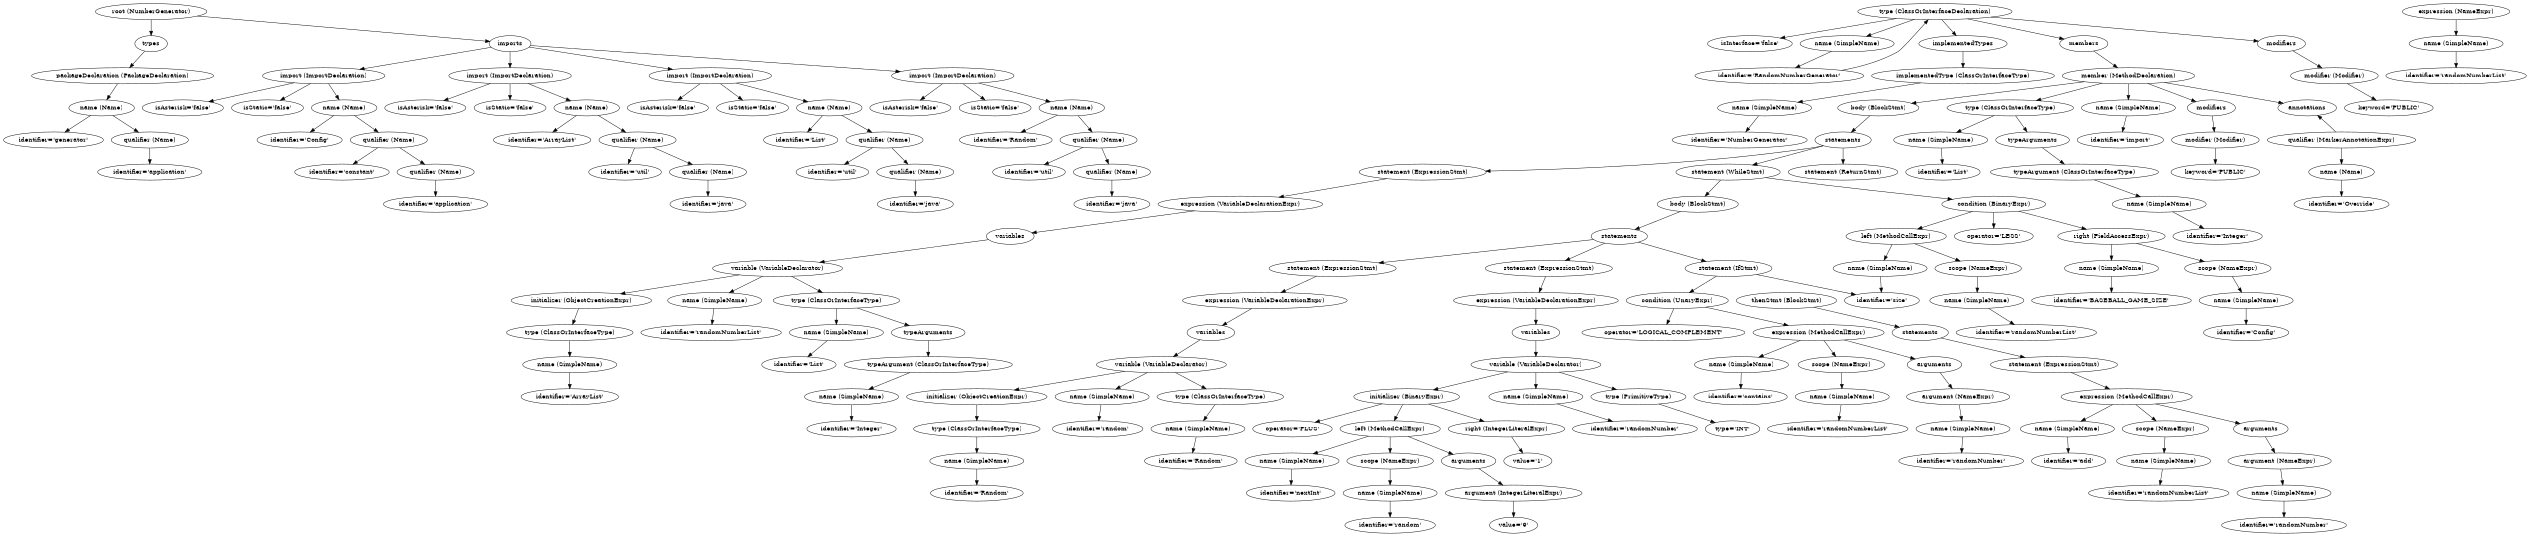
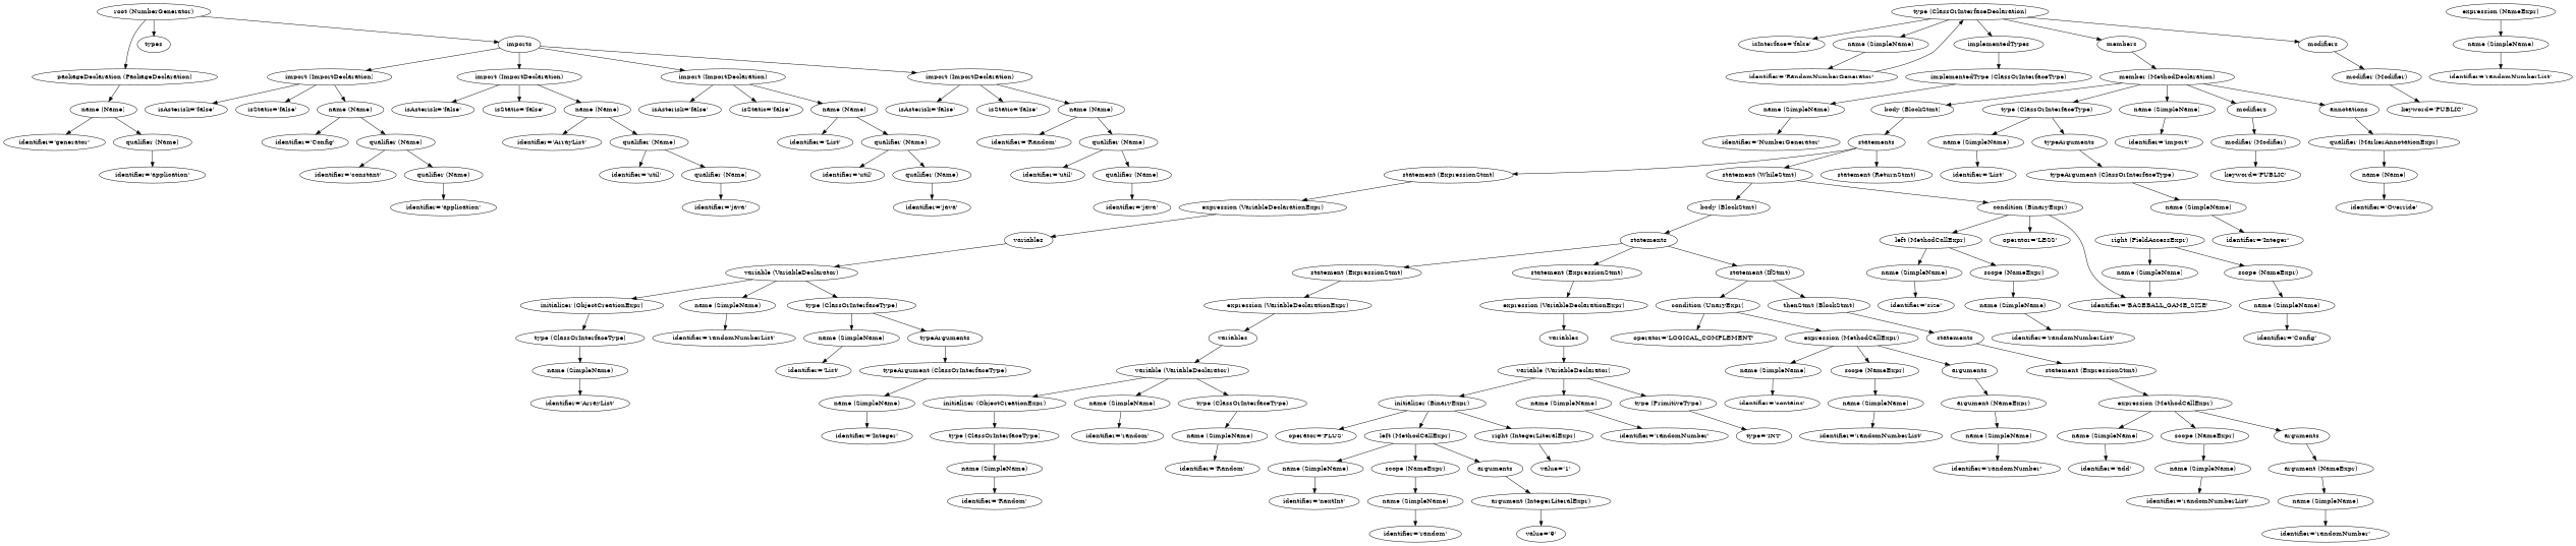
  digraph {
    n1 [label="root (NumberGenerator)"]
    n2 [label="packageDeclaration (PackageDeclaration)"]
    n3 [label=imports]
    n4 [label=types]
    n5 [label="name (Name)"]
    n6 [label="import (ImportDeclaration)"]
    n7 [label="import (ImportDeclaration)"]
    n8 [label="import (ImportDeclaration)"]
    n9 [label="import (ImportDeclaration)"]
    n10 [label="identifier='generator'"]
    n11 [label="qualifier (Name)"]
    n12 [label="identifier='application'"]
    n13 [label="isAsterisk='false'"]
    n14 [label="isStatic='false'"]
    n15 [label="name (Name)"]
    n16 [label="isAsterisk='false'"]
    n17 [label="isStatic='false'"]
    n18 [label="name (Name)"]
    n19 [label="isAsterisk='false'"]
    n20 [label="isStatic='false'"]
    n21 [label="name (Name)"]
    n22 [label="isAsterisk='false'"]
    n23 [label="isStatic='false'"]
    n24 [label="name (Name)"]
    n25 [label="identifier='Config'"]
    n26 [label="qualifier (Name)"]
    n27 [label="identifier='constant'"]
    n28 [label="qualifier (Name)"]
    n29 [label="identifier='application'"]
    n30 [label="identifier='ArrayList'"]
    n31 [label="qualifier (Name)"]
    n32 [label="identifier='util'"]
    n33 [label="qualifier (Name)"]
    n34 [label="identifier='java'"]
    n35 [label="identifier='List'"]
    n36 [label="qualifier (Name)"]
    n37 [label="identifier='util'"]
    n38 [label="qualifier (Name)"]
    n39 [label="identifier='java'"]
    n40 [label="identifier='Random'"]
    n41 [label="qualifier (Name)"]
    n42 [label="identifier='util'"]
    n43 [label="qualifier (Name)"]
    n44 [label="identifier='java'"]
    n45 [label="type (ClassOrInterfaceDeclaration)"]
    n46 [label="isInterface='false'"]
    n47 [label="name (SimpleName)"]
    n48 [label=implementedTypes]
    n49 [label=members]
    n50 [label=modifiers]
    n51 [label="identifier='RandomNumberGenerator'"]
    n52 [label="implementedType (ClassOrInterfaceType)"]
    n53 [label="member (MethodDeclaration)"]
    n54 [label="modifier (Modifier)"]
    n55 [label="name (SimpleName)"]
    n56 [label="identifier='NumberGenerator'"]
    n57 [label="body (BlockStmt)"]
    n58 [label="type (ClassOrInterfaceType)"]
    n59 [label="name (SimpleName)"]
    n60 [label=modifiers]
    n61 [label=annotations]
    n62 [label=statements]
    n63 [label="name (SimpleName)"]
    n64 [label=typeArguments]
    n65 [label="identifier='import'"]
    n66 [label="modifier (Modifier)"]
    n67 [label="qualifier (MarkerAnnotationExpr)"]
    n68 [label="statement (ExpressionStmt)"]
    n69 [label="statement (WhileStmt)"]
    n70 [label="statement (ReturnStmt)"]
    n71 [label="expression (VariableDeclarationExpr)"]
    n72 [label="body (BlockStmt)"]
    n73 [label="condition (BinaryExpr)"]
    n74 [label=variables]
    n75 [label="variable (VariableDeclarator)"]
    n76 [label="initializer (ObjectCreationExpr)"]
    n77 [label="name (SimpleName)"]
    n78 [label="type (ClassOrInterfaceType)"]
    n79 [label="type (ClassOrInterfaceType)"]
    n80 [label="identifier='randomNumberList'"]
    n81 [label="name (SimpleName)"]
    n82 [label=typeArguments]
    n83 [label="name (SimpleName)"]
    n84 [label="identifier='ArrayList'"]
    n85 [label="identifier='List'"]
    n86 [label="typeArgument (ClassOrInterfaceType)"]
    n87 [label="name (SimpleName)"]
    n88 [label="identifier='Integer'"]
    n89 [label=statements]
    n90 [label="operator='LESS'"]
    n91 [label="left (MethodCallExpr)"]
    n92 [label="right (FieldAccessExpr)"]
    n93 [label="statement (ExpressionStmt)"]
    n94 [label="statement (ExpressionStmt)"]
    n95 [label="statement (IfStmt)"]
    n96 [label="expression (VariableDeclarationExpr)"]
    n97 [label="expression (VariableDeclarationExpr)"]
    n98 [label="condition (UnaryExpr)"]
    n99 [label="thenStmt (BlockStmt)"]
    n100 [label=variables]
    n101 [label="variable (VariableDeclarator)"]
    n102 [label="initializer (ObjectCreationExpr)"]
    n103 [label="name (SimpleName)"]
    n104 [label="type (ClassOrInterfaceType)"]
    n105 [label="type (ClassOrInterfaceType)"]
    n106 [label="identifier='random'"]
    n107 [label="name (SimpleName)"]
    n108 [label="name (SimpleName)"]
    n109 [label="identifier='Random'"]
    n110 [label="identifier='Random'"]
    n111 [label=variables]
    n112 [label="variable (VariableDeclarator)"]
    n113 [label="initializer (BinaryExpr)"]
    n114 [label="name (SimpleName)"]
    n115 [label="type (PrimitiveType)"]
    n116 [label="operator='PLUS'"]
    n117 [label="left (MethodCallExpr)"]
    n118 [label="right (IntegerLiteralExpr)"]
    n119 [label="identifier='randomNumber'"]
    n120 [label="type='INT'"]
    n121 [label="name (SimpleName)"]
    n122 [label="scope (NameExpr)"]
    n123 [label=arguments]
    n124 [label="value='1'"]
    n125 [label="identifier='nextInt'"]
    n126 [label="name (SimpleName)"]
    n127 [label="argument (IntegerLiteralExpr)"]
    n128 [label="identifier='random'"]
    n129 [label="value='9'"]
    n130 [label="operator='LOGICAL_COMPLEMENT'"]
    n131 [label="expression (MethodCallExpr)"]
    n132 [label=statements]
    n133 [label="name (SimpleName)"]
    n134 [label="scope (NameExpr)"]
    n135 [label=arguments]
    n136 [label="identifier='contains'"]
    n137 [label="name (SimpleName)"]
    n138 [label="argument (NameExpr)"]
    n139 [label="identifier='randomNumberList'"]
    n140 [label="name (SimpleName)"]
    n141 [label="identifier='randomNumber'"]
    n142 [label="statement (ExpressionStmt)"]
    n143 [label="expression (MethodCallExpr)"]
    n144 [label="name (SimpleName)"]
    n145 [label="scope (NameExpr)"]
    n146 [label=arguments]
    n147 [label="identifier='add'"]
    n148 [label="name (SimpleName)"]
    n149 [label="argument (NameExpr)"]
    n150 [label="identifier='randomNumberList'"]
    n151 [label="name (SimpleName)"]
    n152 [label="identifier='randomNumber'"]
    n153 [label="name (SimpleName)"]
    n154 [label="scope (NameExpr)"]
    n155 [label="name (SimpleName)"]
    n156 [label="scope (NameExpr)"]
    n157 [label="identifier='size'"]
    n158 [label="name (SimpleName)"]
    n159 [label="identifier='randomNumberList'"]
    n160 [label="identifier='BASEBALL_GAME_SIZE'"]
    n161 [label="name (SimpleName)"]
    n162 [label="identifier='Config'"]
    n163 [label="expression (NameExpr)"]
    n164 [label="name (SimpleName)"]
    n165 [label="identifier='randomNumberList'"]
    n166 [label="identifier='List'"]
    n167 [label="typeArgument (ClassOrInterfaceType)"]
    n168 [label="name (SimpleName)"]
    n169 [label="identifier='Integer'"]
    n170 [label="keyword='PUBLIC'"]
    n171 [label="name (Name)"]
    n172 [label="identifier='Override'"]
    n173 [label="keyword='PUBLIC'"]
-   n4 -> n2
+   n1 -> n2
    n1 -> n3
    n1 -> n4
    n2 -> n5
    n3 -> n6
    n3 -> n7
    n3 -> n8
    n3 -> n9
    n5 -> n10
    n5 -> n11
    n6 -> n13
    n6 -> n14
    n6 -> n15
    n7 -> n16
    n7 -> n17
    n7 -> n18
    n8 -> n19
    n8 -> n20
    n8 -> n21
    n9 -> n22
    n9 -> n23
    n9 -> n24
    n11 -> n12
    n15 -> n25
    n15 -> n26
    n18 -> n30
    n18 -> n31
    n21 -> n35
    n21 -> n36
    n24 -> n40
    n24 -> n41
    n26 -> n27
    n26 -> n28
    n28 -> n29
    n31 -> n32
    n31 -> n33
    n33 -> n34
    n36 -> n37
    n36 -> n38
    n38 -> n39
    n41 -> n42
    n41 -> n43
    n43 -> n44
    n45 -> n46
    n45 -> n47
    n45 -> n48
    n45 -> n49
    n45 -> n50
    n47 -> n51
    n48 -> n52
    n49 -> n53
    n50 -> n54
    n51 -> n45
    n52 -> n55
    n53 -> n57
    n53 -> n58
    n53 -> n59
    n53 -> n60
    n53 -> n61
    n54 -> n173
    n55 -> n56
    n57 -> n62
    n58 -> n63
    n58 -> n64
    n59 -> n65
    n60 -> n66
-   n67 -> n61
+   n61 -> n67
    n62 -> n68
    n62 -> n69
    n62 -> n70
    n63 -> n166
    n64 -> n167
    n66 -> n170
    n67 -> n171
    n68 -> n71
    n69 -> n72
    n69 -> n73
    n71 -> n74
    n72 -> n89
    n73 -> n90
    n73 -> n91
-   n73 -> n92
+   n73 -> n160
    n74 -> n75
    n75 -> n76
    n75 -> n77
    n75 -> n78
    n76 -> n79
    n77 -> n80
    n78 -> n81
    n78 -> n82
    n79 -> n83
    n81 -> n85
    n82 -> n86
    n83 -> n84
    n86 -> n87
    n87 -> n88
    n89 -> n93
    n89 -> n94
    n89 -> n95
    n91 -> n153
    n91 -> n154
    n92 -> n155
    n92 -> n156
    n93 -> n96
    n94 -> n97
    n95 -> n98
-   n95 -> n157
+   n95 -> n99
    n96 -> n100
    n97 -> n111
    n98 -> n130
    n98 -> n131
    n99 -> n132
    n100 -> n101
    n101 -> n102
    n101 -> n103
    n101 -> n104
    n102 -> n105
    n103 -> n106
    n104 -> n107
    n105 -> n108
    n107 -> n110
    n108 -> n109
    n111 -> n112
    n112 -> n113
    n112 -> n114
    n112 -> n115
    n113 -> n116
    n113 -> n117
    n113 -> n118
    n114 -> n119
    n115 -> n120
    n117 -> n121
    n117 -> n122
    n117 -> n123
    n118 -> n124
    n121 -> n125
    n122 -> n126
    n123 -> n127
    n126 -> n128
    n127 -> n129
    n131 -> n133
    n131 -> n134
    n131 -> n135
    n132 -> n142
    n133 -> n136
    n134 -> n137
    n135 -> n138
    n137 -> n139
    n138 -> n140
    n140 -> n141
    n142 -> n143
    n143 -> n144
    n143 -> n145
    n143 -> n146
    n144 -> n147
    n145 -> n148
    n146 -> n149
    n148 -> n150
    n149 -> n151
    n151 -> n152
    n153 -> n157
    n154 -> n158
    n155 -> n160
    n156 -> n161
    n158 -> n159
    n161 -> n162
    n163 -> n164
    n164 -> n165
    n167 -> n168
    n168 -> n169
    n171 -> n172
  }
